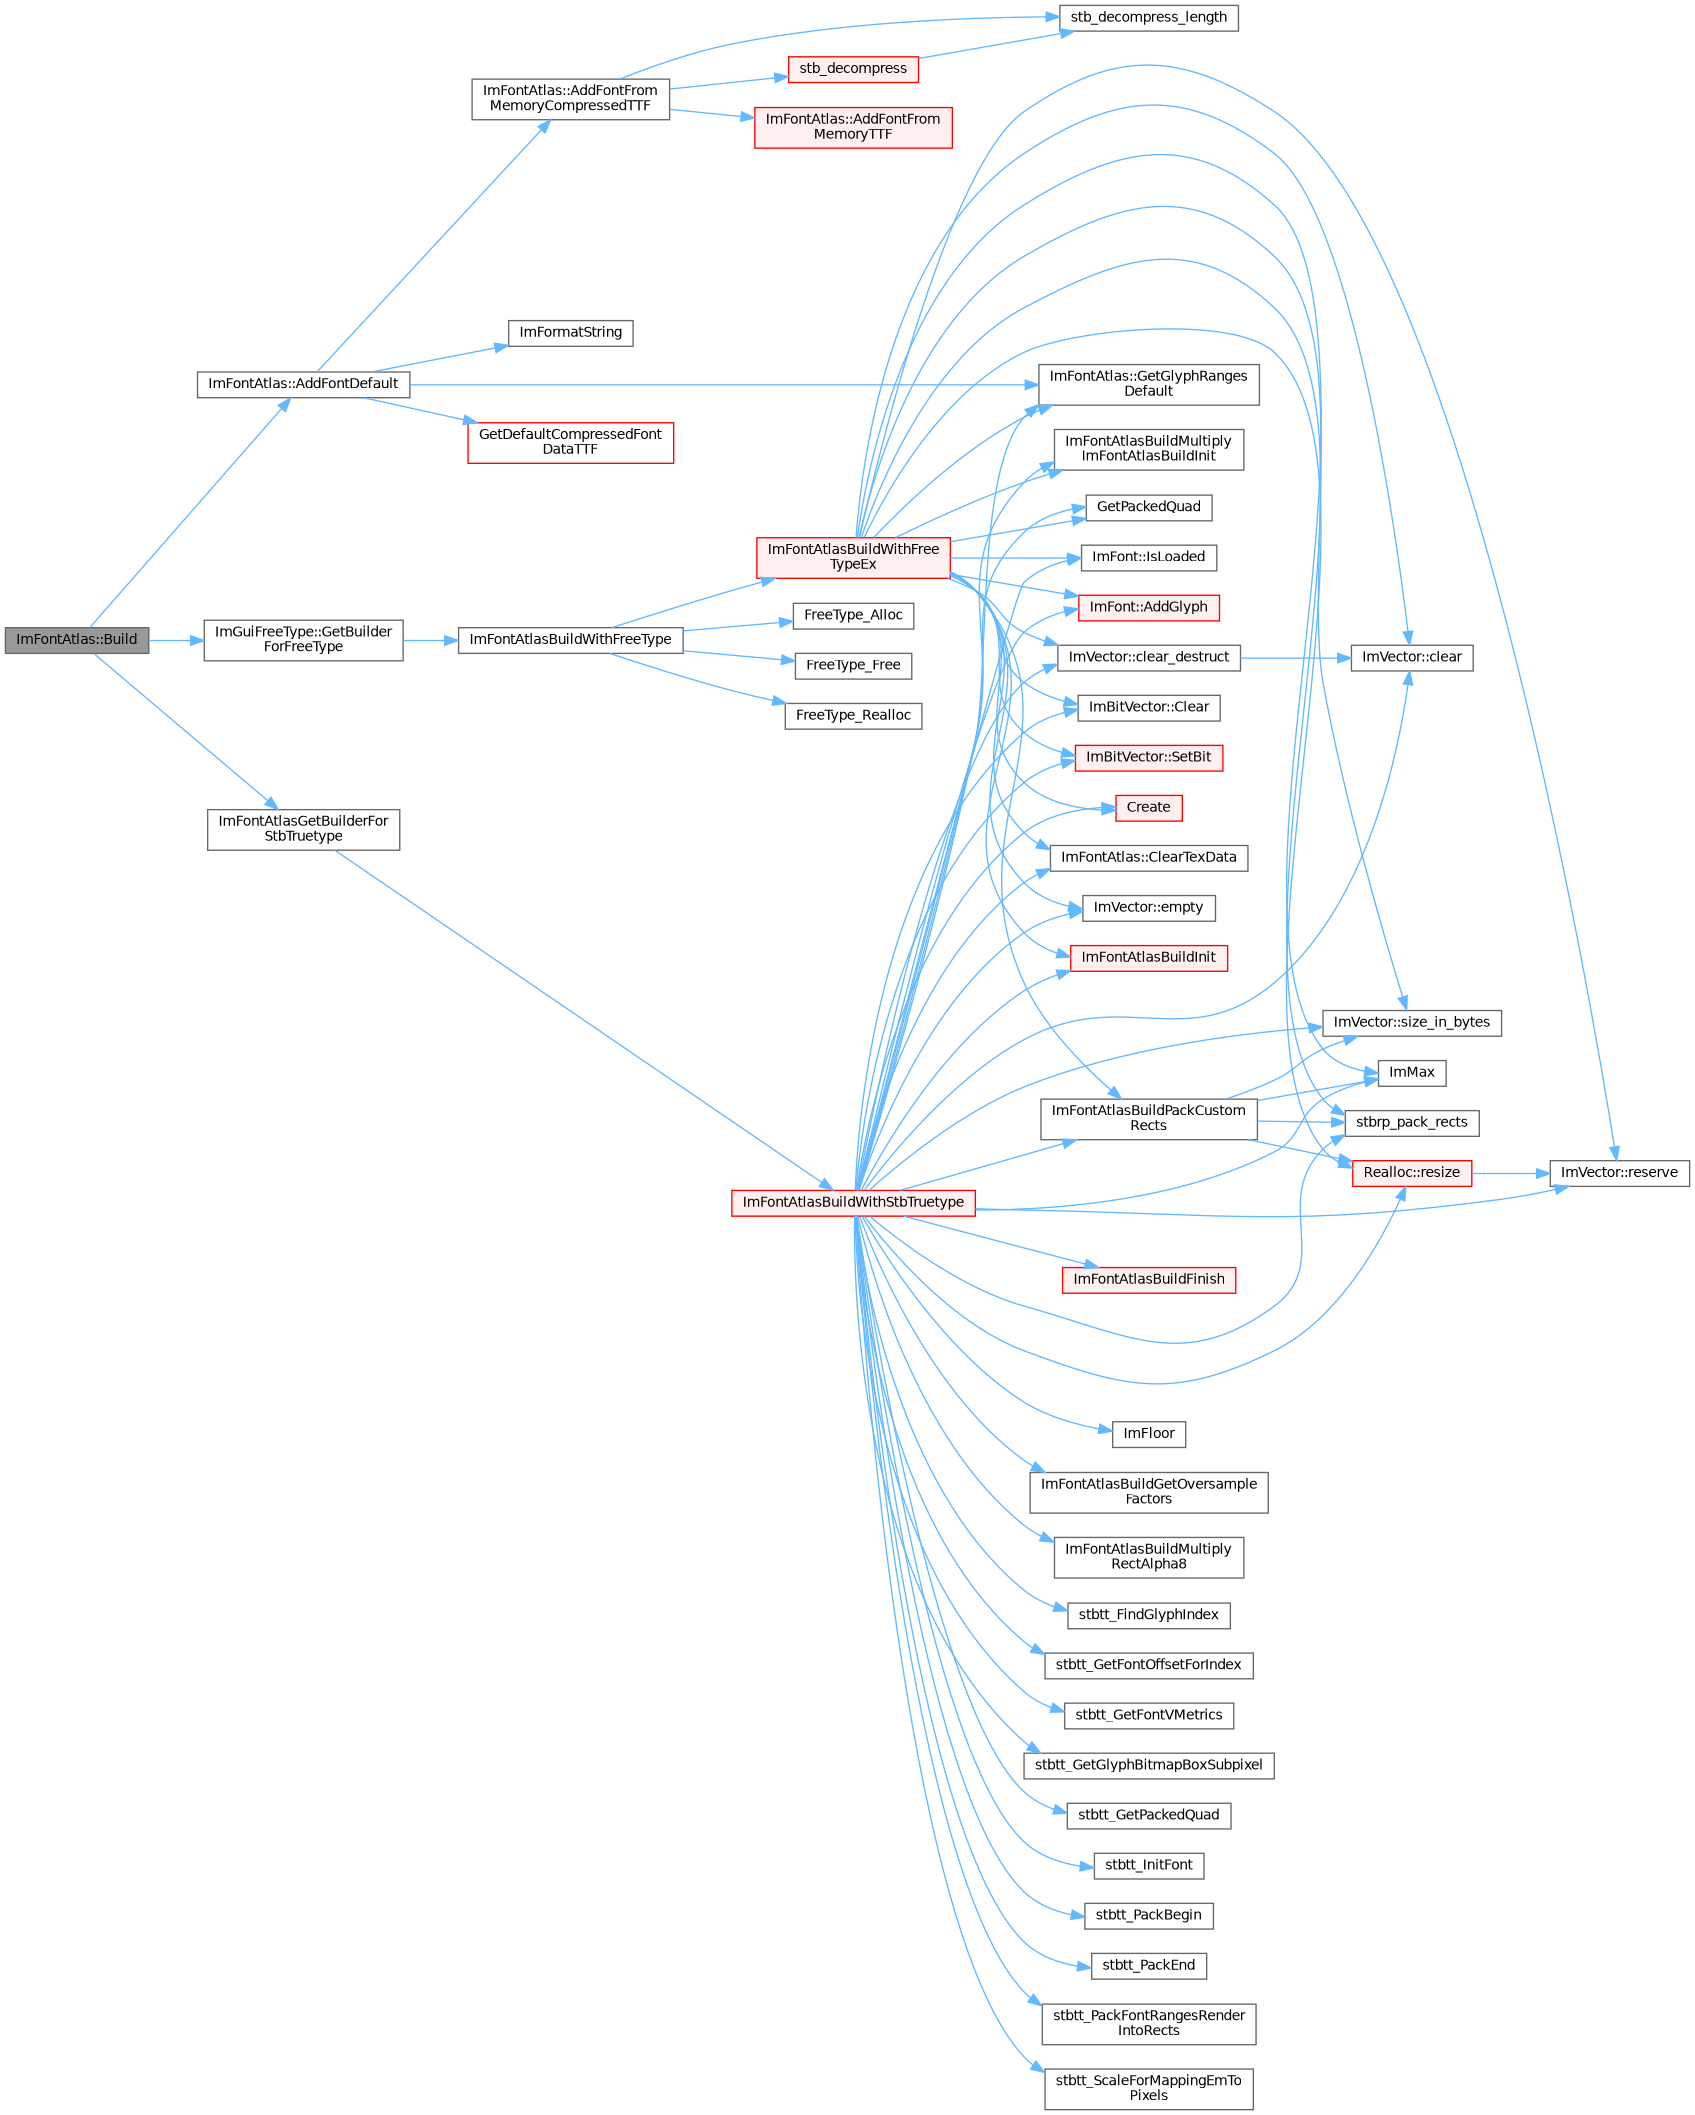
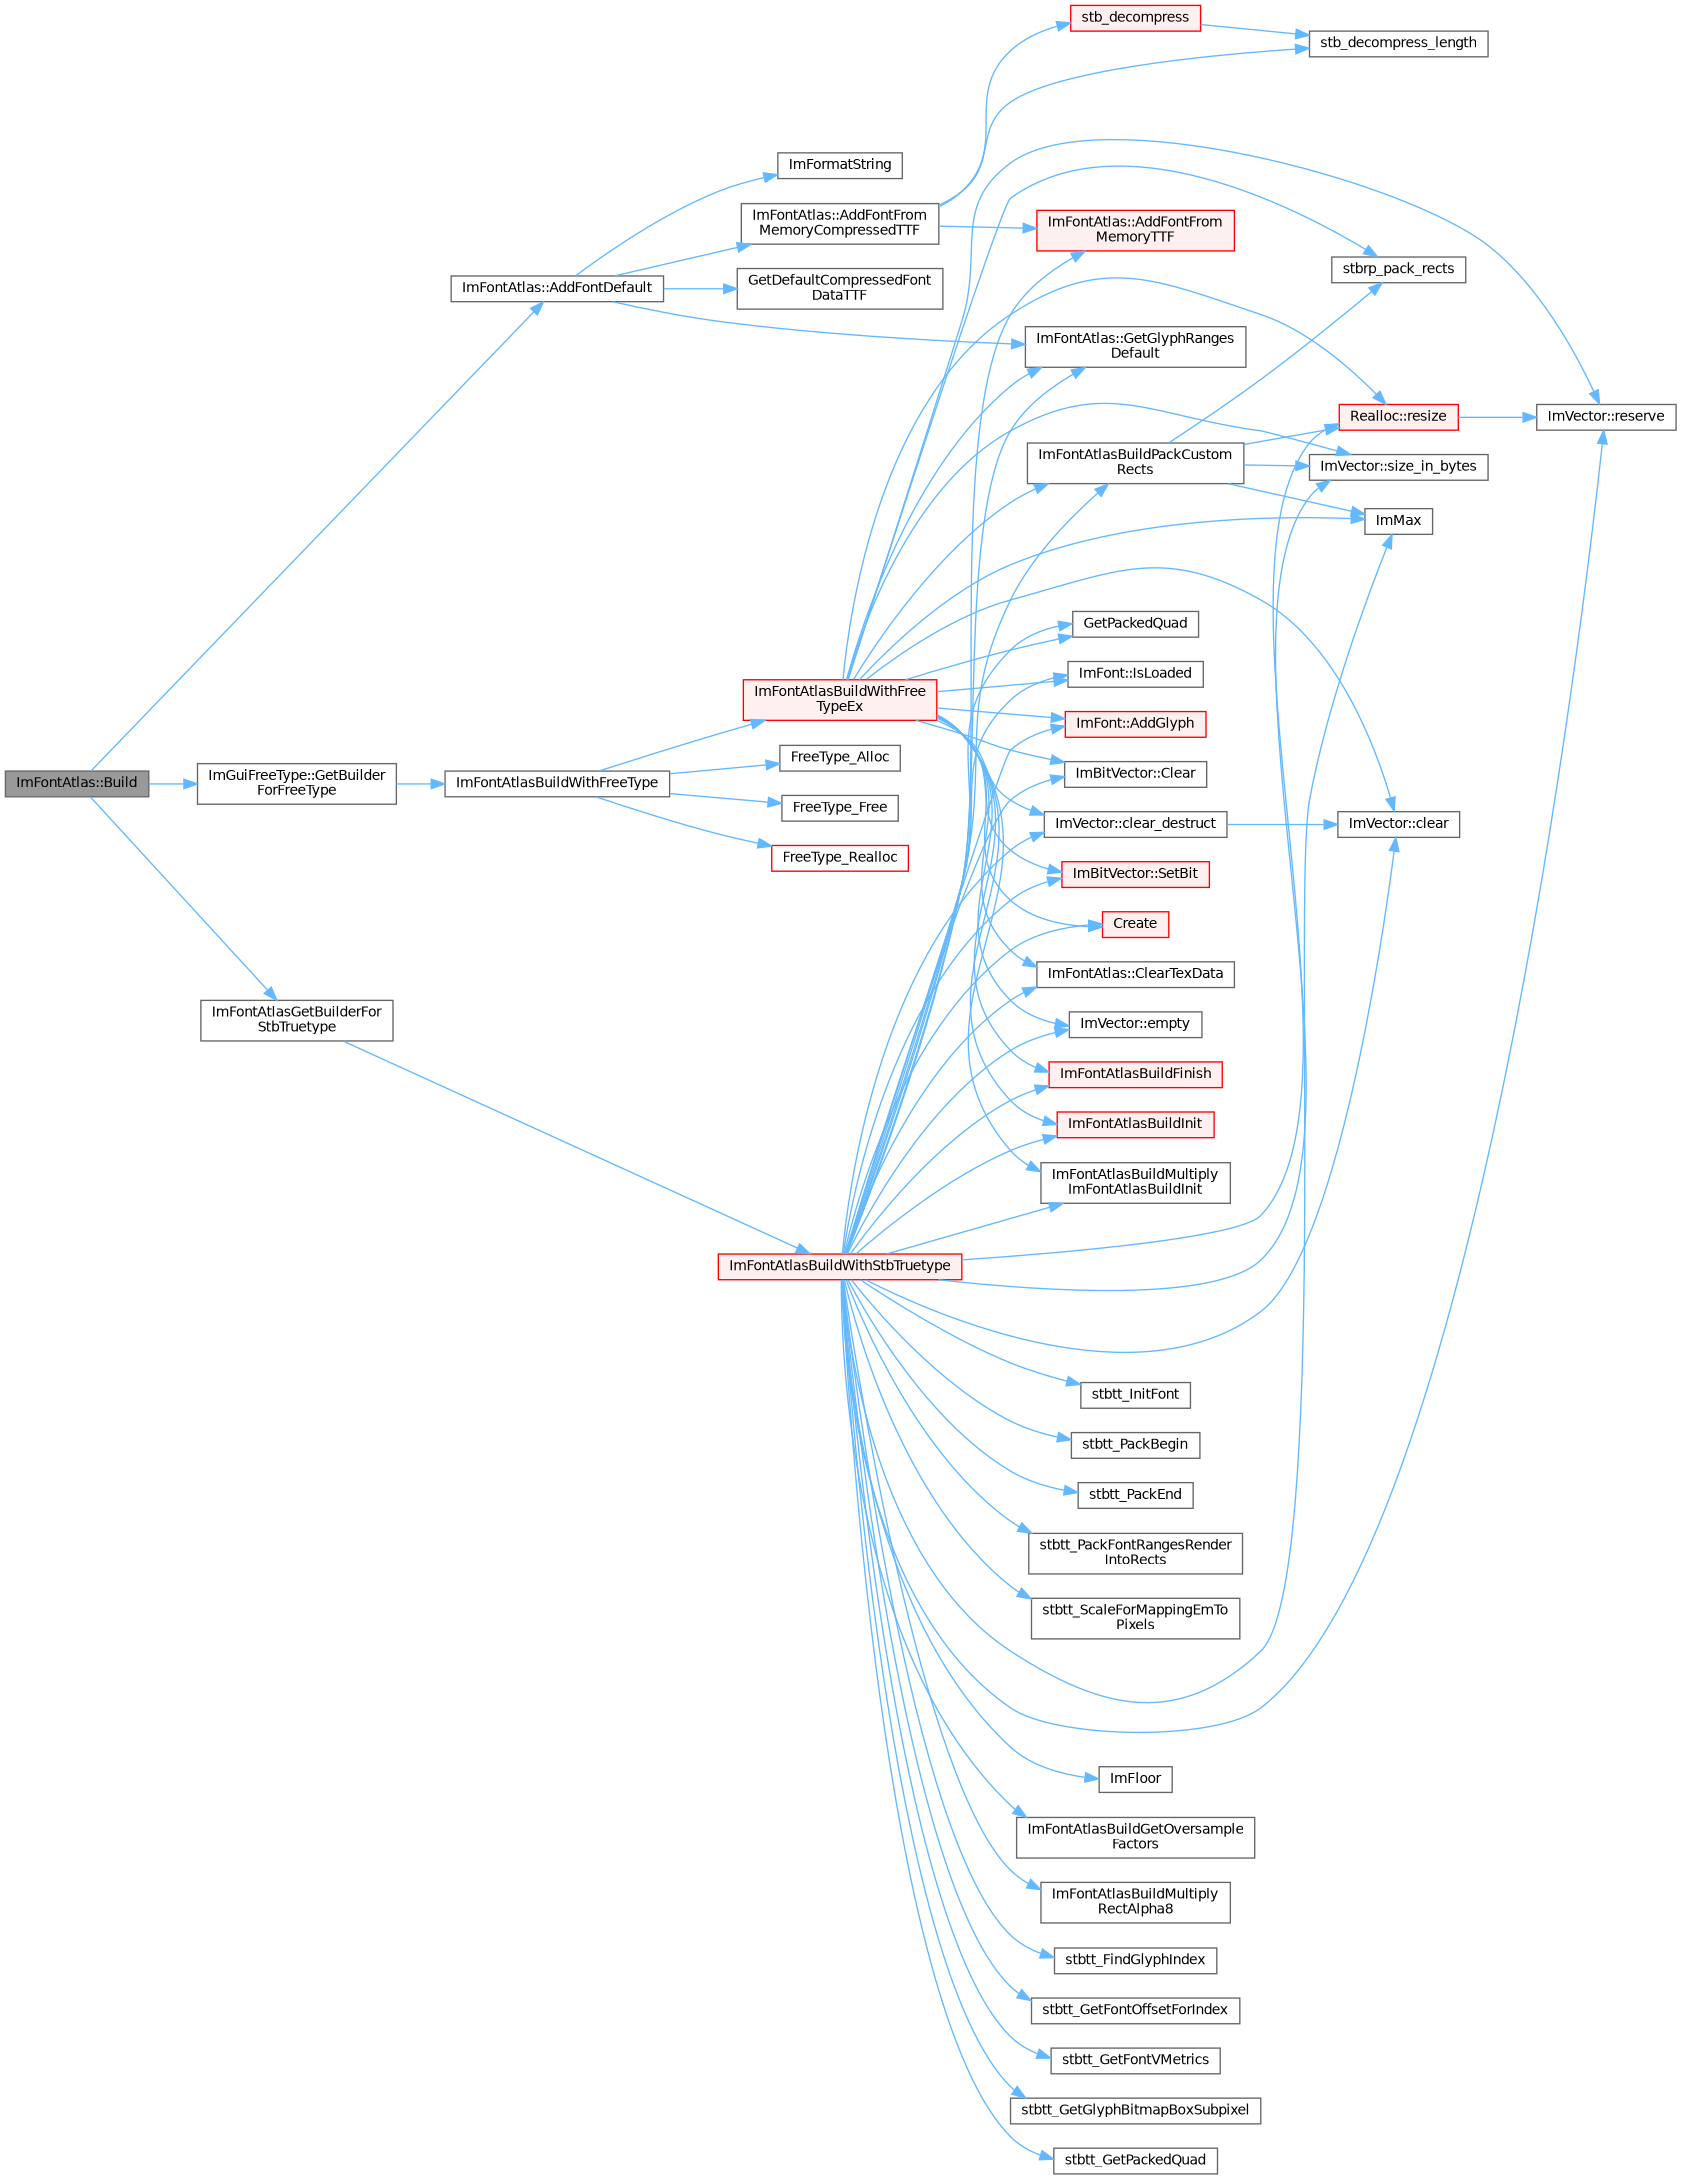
  digraph {
    rankdir=LR
    node [color=grey40 fillcolor=white fontname=Helvetica fontsize=10 shape=box style=filled]
    edge [color=steelblue1 fontname=Helvetica fontsize=10 labelfontname=Helvetica labelfontsize=10 style=solid]
    n1 [color=gray40 fillcolor=grey60 fontcolor=black height=0.2 label="ImFontAtlas::Build" width=0.4]
    n2 [height=0.2 label="ImFontAtlas::AddFontDefault" width=0.4]
    n3 [height=0.2 label="ImGuiFreeType::GetBuilder\lForFreeType" width=0.4]
    n4 [height=0.2 label="ImFontAtlasGetBuilderFor\lStbTruetype" width=0.4]
    n5 [height=0.2 label="ImFontAtlas::AddFontFrom\lMemoryCompressedTTF" width=0.4]
-   n6 [color=red height=0.2 label="GetDefaultCompressedFont\lDataTTF" width=0.4]
+   n6 [height=0.2 label="GetDefaultCompressedFont\lDataTTF" width=0.4]
    n7 [height=0.2 label="ImFontAtlas::GetGlyphRanges\lDefault" width=0.4]
    n8 [height=0.2 label=ImFormatString width=0.4]
    n9 [height=0.2 label=ImFontAtlasBuildWithFreeType width=0.4]
    n10 [color=red fillcolor="#FFF0F0" height=0.2 label=ImFontAtlasBuildWithStbTruetype width=0.4]
    n11 [color=red fillcolor="#FFF0F0" height=0.2 label="ImFontAtlas::AddFontFrom\lMemoryTTF" width=0.4]
    n12 [color=red fillcolor="#FFF0F0" height=0.2 label=stb_decompress width=0.4]
    n13 [height=0.2 label=stb_decompress_length width=0.4]
    n14 [height=0.2 label=FreeType_Alloc width=0.4]
    n15 [height=0.2 label=FreeType_Free width=0.4]
-   n16 [height=0.2 label=FreeType_Realloc width=0.4]
+   n16 [color=red height=0.2 label=FreeType_Realloc width=0.4]
    n17 [color=red fillcolor="#FFF0F0" height=0.2 label="ImFontAtlasBuildWithFree\lTypeEx" width=0.4]
    n18 [color=red fillcolor="#FFF0F0" height=0.2 label="ImFont::AddGlyph" width=0.4]
    n19 [height=0.2 label="ImBitVector::Clear" width=0.4]
    n20 [height=0.2 label="ImVector::clear" width=0.4]
    n21 [height=0.2 label="ImVector::clear_destruct" width=0.4]
    n22 [height=0.2 label="ImFontAtlas::ClearTexData" width=0.4]
    n23 [height=0.2 label="ImVector::empty" width=0.4]
    n24 [color=red fillcolor="#FFF0F0" height=0.2 label=ImFontAtlasBuildFinish width=0.4]
    n25 [color=red fillcolor="#FFF0F0" height=0.2 label=ImFontAtlasBuildInit width=0.4]
    n26 [height=0.2 label="ImFontAtlasBuildMultiply\lImFontAtlasBuildInit" width=0.4]
    n27 [height=0.2 label="ImFontAtlasBuildPackCustom\lRects" width=0.4]
    n28 [height=0.2 label=ImMax width=0.4]
    n29 [color=red fillcolor="#FFF0F0" height=0.2 label="Realloc::resize" width=0.4]
    n30 [height=0.2 label="ImVector::reserve" width=0.4]
    n31 [height=0.2 label="ImVector::size_in_bytes" width=0.4]
    n32 [height=0.2 label=stbrp_pack_rects width=0.4]
    n33 [color=red fillcolor="#FFF0F0" height=0.2 label=Create width=0.4]
    n34 [height=0.2 label=GetPackedQuad width=0.4]
    n35 [height=0.2 label="ImFont::IsLoaded" width=0.4]
    n36 [color=red fillcolor="#FFF0F0" height=0.2 label="ImBitVector::SetBit" width=0.4]
    n37 [height=0.2 label=ImFloor width=0.4]
    n38 [height=0.2 label="ImFontAtlasBuildGetOversample\lFactors" width=0.4]
    n39 [height=0.2 label="ImFontAtlasBuildMultiply\lRectAlpha8" width=0.4]
    n40 [height=0.2 label=stbtt_FindGlyphIndex width=0.4]
    n41 [height=0.2 label=stbtt_GetFontOffsetForIndex width=0.4]
    n42 [height=0.2 label=stbtt_GetFontVMetrics width=0.4]
    n43 [height=0.2 label=stbtt_GetGlyphBitmapBoxSubpixel width=0.4]
    n44 [height=0.2 label=stbtt_GetPackedQuad width=0.4]
    n45 [height=0.2 label=stbtt_InitFont width=0.4]
    n46 [height=0.2 label=stbtt_PackBegin width=0.4]
    n47 [height=0.2 label=stbtt_PackEnd width=0.4]
    n48 [height=0.2 label="stbtt_PackFontRangesRender\lIntoRects" width=0.4]
    n49 [height=0.2 label="stbtt_ScaleForMappingEmTo\lPixels" width=0.4]
    n1 -> n2
    n1 -> n3
    n1 -> n4
    n2 -> n5
    n2 -> n6
    n2 -> n7
    n2 -> n8
    n3 -> n9
    n4 -> n10
    n5 -> n11
    n5 -> n12
    n5 -> n13
    n9 -> n14
    n9 -> n15
    n9 -> n16
    n9 -> n17
    n10 -> n7
    n10 -> n18
    n10 -> n19
    n10 -> n20
    n10 -> n21
    n10 -> n22
    n10 -> n23
    n10 -> n24
    n10 -> n25
    n10 -> n26
    n10 -> n27
    n10 -> n28
    n10 -> n29
    n10 -> n30
    n10 -> n31
-   n10 -> n32
+   n10 -> n11
    n10 -> n33
    n10 -> n34
    n10 -> n35
    n10 -> n36
    n10 -> n37
    n10 -> n38
    n10 -> n39
    n10 -> n40
    n10 -> n41
    n10 -> n42
    n10 -> n43
    n10 -> n44
    n10 -> n45
    n10 -> n46
    n10 -> n47
    n10 -> n48
    n10 -> n49
    n12 -> n13
    n17 -> n7
    n17 -> n18
    n17 -> n19
    n17 -> n20
    n17 -> n21
    n17 -> n22
    n17 -> n23
+   n17 -> n24
    n17 -> n25
    n17 -> n26
    n17 -> n27
    n17 -> n28
    n17 -> n29
    n17 -> n30
    n17 -> n31
    n17 -> n32
    n17 -> n33
    n17 -> n34
    n17 -> n35
    n17 -> n36
    n21 -> n20
    n27 -> n28
    n27 -> n29
    n27 -> n31
    n27 -> n32
    n29 -> n30
  }
